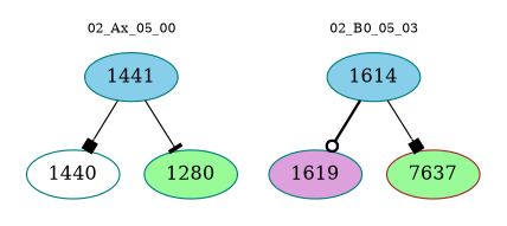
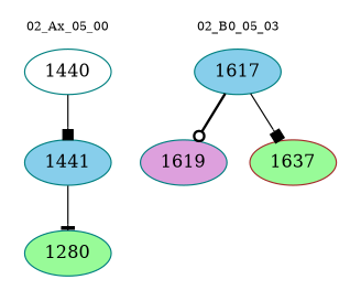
  digraph {
    node [color=teal fillcolor=skyblue style=filled]
    edge [arrowhead=box color=black style=solid]
    n1 [fillcolor=white label=1440]
    n2 [label=1441]
    n3 [fillcolor=palegreen label=1280]
-   n4 [label=1614]
+   n4 [label=1617]
    n5 [fillcolor=plum label=1619]
-   n6 [color=brown fillcolor=palegreen label=7637]
+   n6 [color=brown fillcolor=palegreen label=1637]
    subgraph cluster_1 {
      color=white
      fontsize=10
      label="02_Ax_05_00"
      n1
      n2
      n3
    }
    subgraph cluster_2 {
      color=white
      fontsize=10
      label="02_B0_05_03"
      n4
      n5
      n6
    }
-   n2 -> n1
+   n1 -> n2
    n2 -> n3 [arrowhead=tee]
    n4 -> n5 [arrowhead=odot style=bold]
    n4 -> n6
  }
